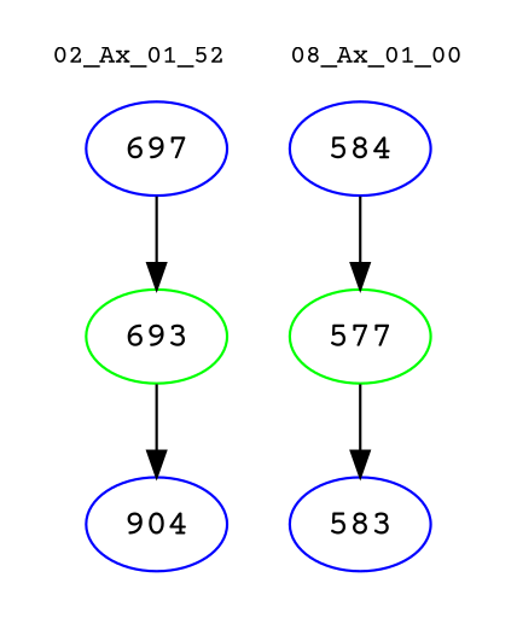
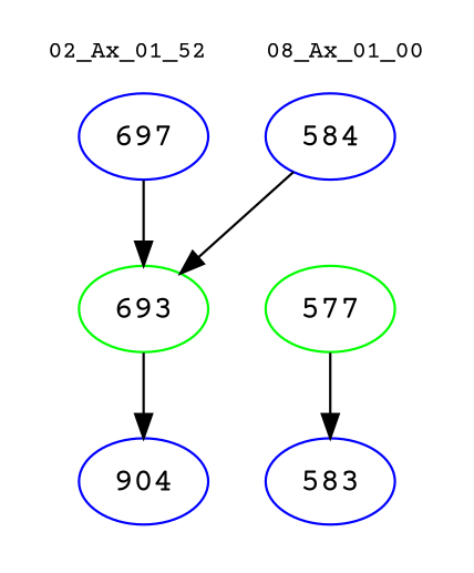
  digraph {
    fontname="Courier Prime"
    node [color=blue fontname="Courier Prime"]
    edge [color=black fontname="Courier Prime"]
    n1 [label=697]
    n2 [color=green label=693]
    n3 [label=904]
    n4 [label=584]
    n5 [color=green label=577]
    n6 [label=583]
    subgraph cluster_1 {
      color=white
      fontsize=10
      label="02_Ax_01_52"
      n1
      n2
      n3
    }
    subgraph cluster_2 {
      color=white
      fontsize=10
      label="08_Ax_01_00"
      n4
      n5
      n6
    }
    n1 -> n2
    n2 -> n3
-   n4 -> n5
+   n4 -> n2
    n5 -> n6
  }
